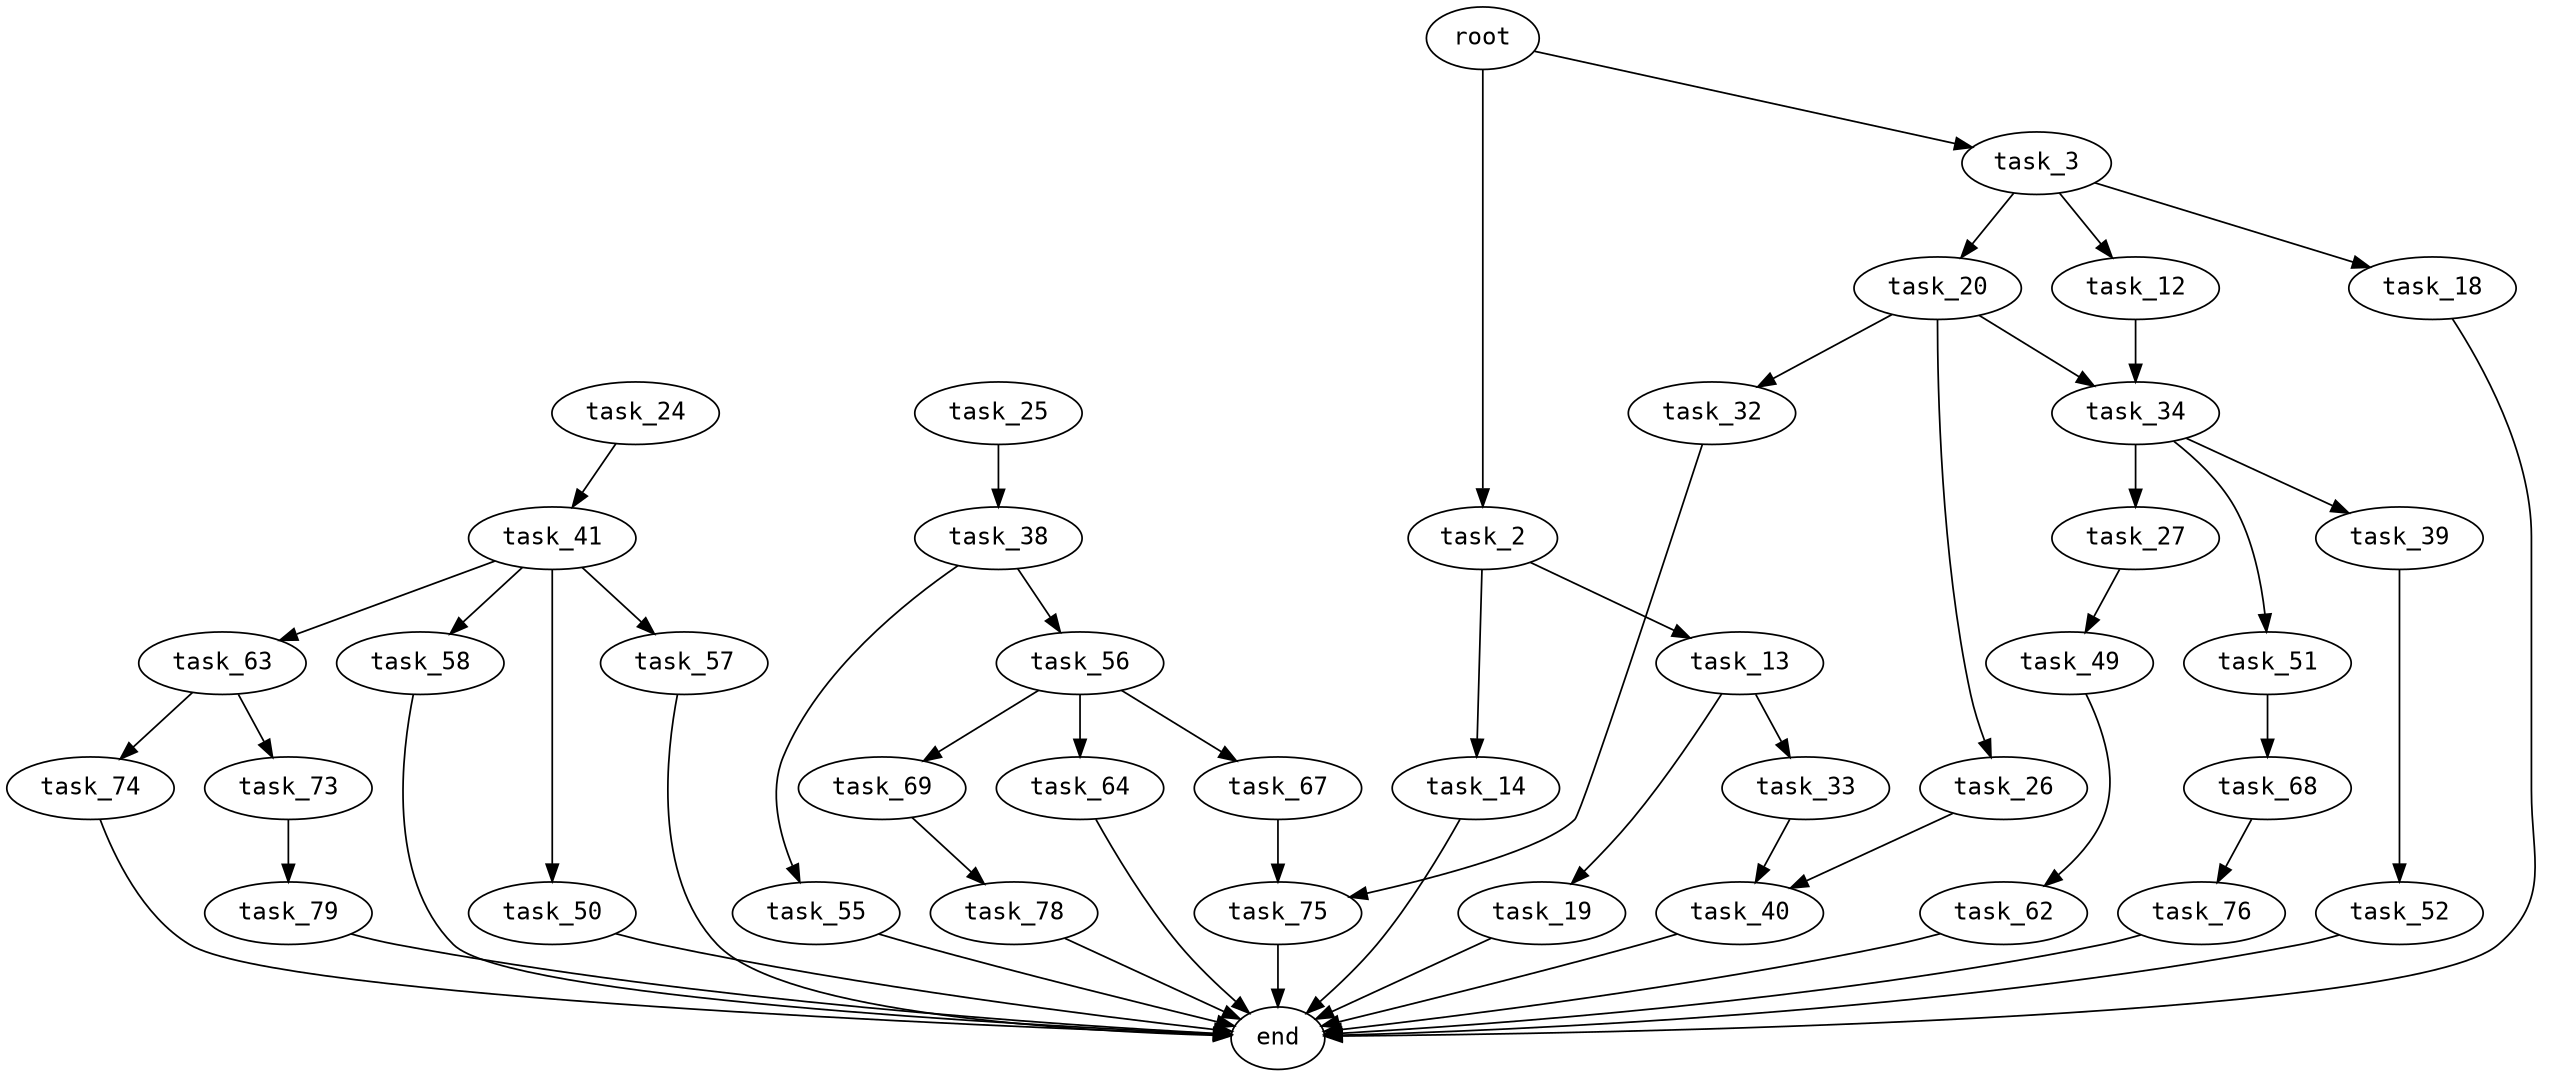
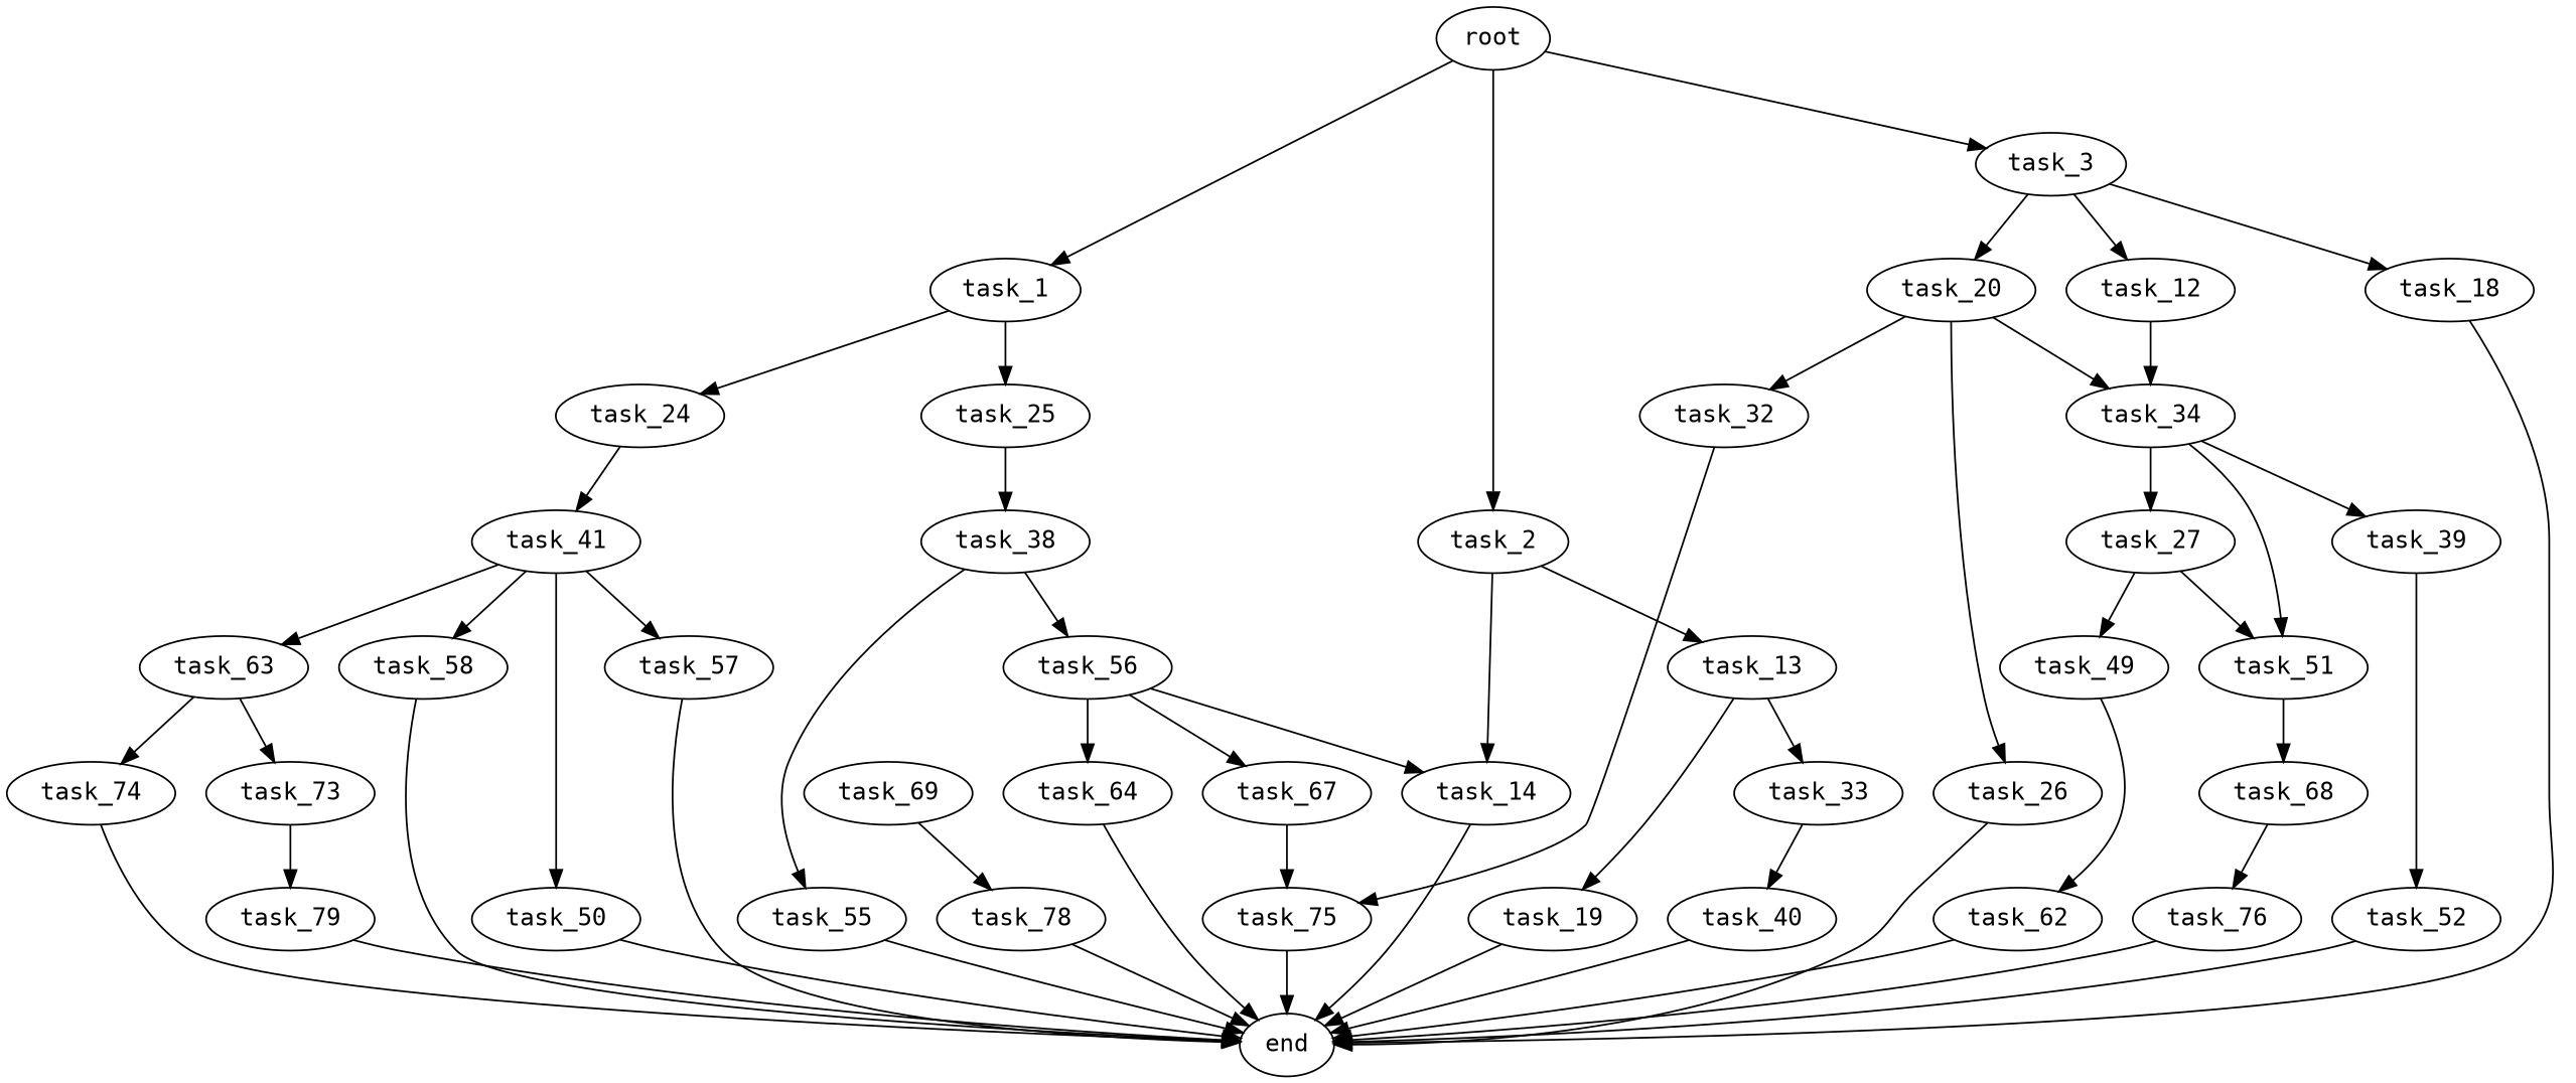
  digraph {
    fontname="DejaVu Sans Mono"
    node [fontname="DejaVu Sans Mono"]
    edge [fontname="DejaVu Sans Mono"]
    root
+   task_1
    task_2
    task_3
    task_24
    task_25
    task_13
    task_14
    task_12
    task_18
    task_20
    task_41
    task_38
    task_19
    task_33
    end
    task_34
    task_26
    task_32
    task_27
    task_49
    task_51
    task_50
    task_57
    task_58
    task_63
    task_55
    task_56
    task_40
    task_39
    task_75
    task_62
    task_68
    task_52
    task_73
    task_74
    task_64
    task_67
    task_69
    task_76
    task_78
    task_79
+   root -> task_1
    root -> task_2
    root -> task_3
+   task_1 -> task_24
+   task_1 -> task_25
    task_2 -> task_13
    task_2 -> task_14
    task_3 -> task_12
    task_3 -> task_18
    task_3 -> task_20
    task_24 -> task_41
    task_25 -> task_38
    task_13 -> task_19
    task_13 -> task_33
    task_14 -> end
    task_12 -> task_34
    task_18 -> end
    task_20 -> task_34
    task_20 -> task_26
    task_20 -> task_32
    task_41 -> task_50
    task_41 -> task_57
    task_41 -> task_58
    task_41 -> task_63
    task_38 -> task_55
    task_38 -> task_56
    task_19 -> end
    task_33 -> task_40
    task_34 -> task_27
    task_34 -> task_51
    task_34 -> task_39
-   task_26 -> task_40
+   task_26 -> end
    task_32 -> task_75
    task_27 -> task_49
+   task_27 -> task_51
    task_49 -> task_62
    task_51 -> task_68
    task_50 -> end
    task_57 -> end
    task_58 -> end
    task_63 -> task_73
    task_63 -> task_74
    task_55 -> end
    task_56 -> task_64
    task_56 -> task_67
-   task_56 -> task_69
+   task_56 -> task_14
    task_40 -> end
    task_39 -> task_52
    task_75 -> end
    task_62 -> end
    task_68 -> task_76
    task_52 -> end
    task_73 -> task_79
    task_74 -> end
    task_64 -> end
    task_67 -> task_75
    task_69 -> task_78
    task_76 -> end
    task_78 -> end
    task_79 -> end
  }
